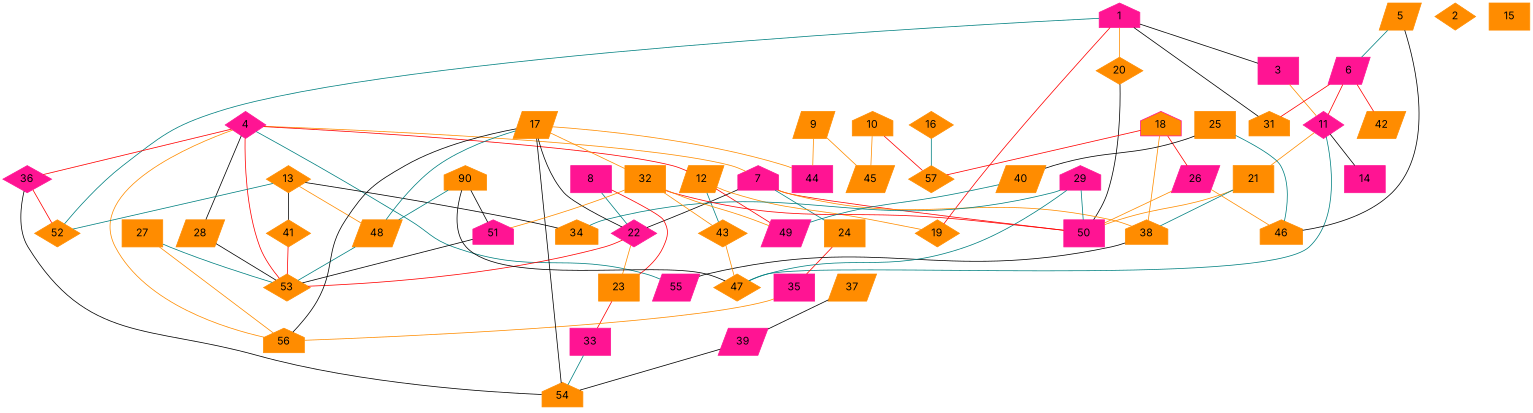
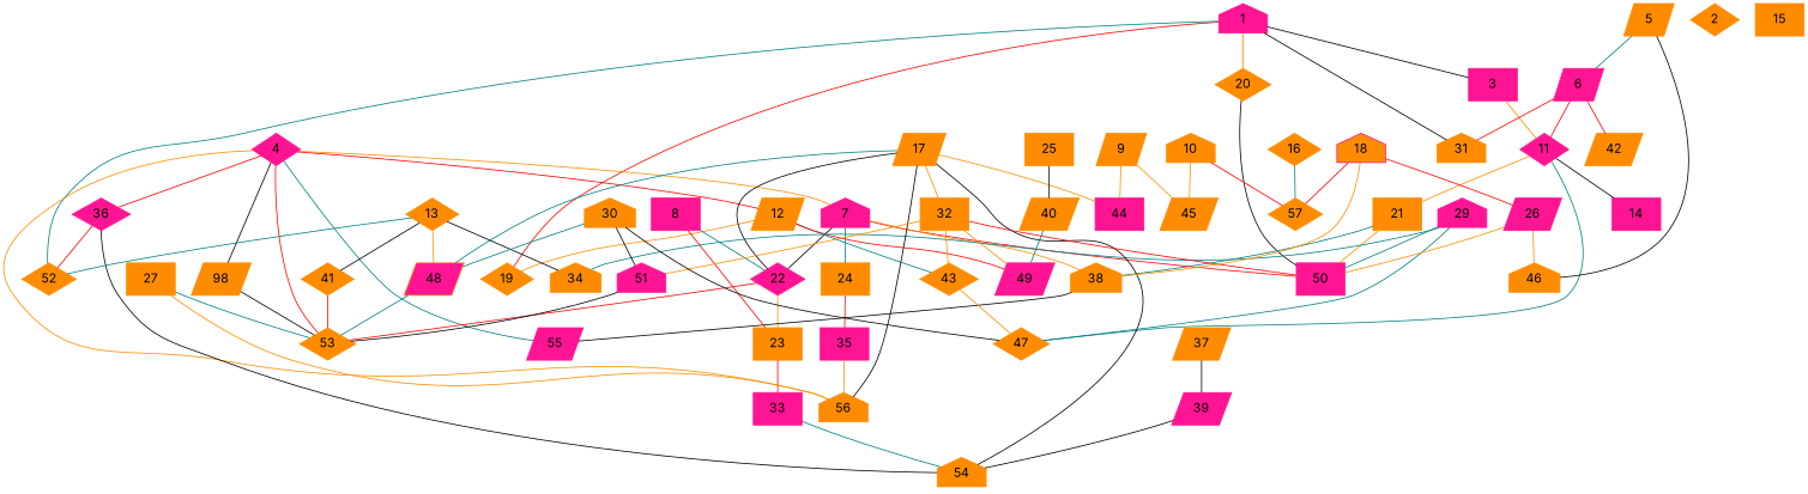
  graph {
    fontname=Inter
    node [color=darkorange fontname=Inter shape=diamond style=filled]
    edge [color=darkorange fontname=Inter]
    1 [color=deeppink shape=house]
    3 [color=deeppink shape=box]
    19
    20
    31 [shape=house]
    52
    11 [color=deeppink]
    50 [color=deeppink shape=box]
    2
    14 [color=deeppink shape=box]
    21 [shape=box]
    47
    4 [color=deeppink]
    7 [color=deeppink shape=house]
    12 [shape=parallelogram]
-   28 [shape=parallelogram]
+   28 [shape=parallelogram label=98]
    36 [color=deeppink]
    53
    55 [color=deeppink shape=parallelogram]
    56 [shape=house]
    22 [color=deeppink]
    24 [shape=box]
    38 [shape=house]
    43
    49 [color=deeppink shape=parallelogram]
    54 [shape=house]
    5 [shape=parallelogram]
    6 [color=deeppink shape=parallelogram]
    46 [shape=house]
    42 [shape=parallelogram]
    23 [shape=box]
    35 [color=deeppink shape=box]
    8 [color=deeppink shape=box]
    33 [color=deeppink shape=box]
    9 [shape=parallelogram]
    44 [color=deeppink shape=box]
    45 [shape=parallelogram]
    10 [shape=house]
    57
    29 [color=deeppink shape=house]
    34 [shape=house]
    13
    41
-   48 [shape=parallelogram]
+   48 [shape=parallelogram fillcolor=deeppink]
    15 [shape=box]
    16
    17 [shape=parallelogram]
    32 [shape=box]
    51 [color=deeppink shape=house]
    18 [color=deeppink fillcolor=darkorange shape=house]
    26 [color=deeppink shape=parallelogram]
    25 [shape=box]
    40 [shape=parallelogram]
    27 [shape=box]
-   30 [shape=house label=90]
+   30 [shape=house]
    37 [shape=parallelogram]
    39 [color=deeppink shape=parallelogram]
    1 -- 3 [color=black]
    1 -- 19 [color=red]
    1 -- 20
    1 -- 31 [color=black]
    1 -- 52 [color=teal]
    3 -- 11
    20 -- 50 [color=black]
    11 -- 14 [color=black]
    11 -- 21
    11 -- 47 [color=teal]
    21 -- 50
    21 -- 38 [color=teal]
    4 -- 7
    4 -- 12 [color=red]
    4 -- 28 [color=black]
    4 -- 36 [color=red]
    4 -- 53 [color=red]
    4 -- 55 [color=teal]
    4 -- 56
    7 -- 50 [color=red]
    7 -- 22 [color=black]
    7 -- 24 [color=teal]
    7 -- 38
    12 -- 19
    12 -- 43 [color=teal]
    12 -- 49 [color=red]
    28 -- 53 [color=black]
    36 -- 52 [color=red]
    36 -- 54 [color=black]
    22 -- 53 [color=red]
    22 -- 23
    24 -- 35 [color=red]
    38 -- 55 [color=black]
    43 -- 47
    5 -- 6 [color=teal]
    5 -- 46 [color=black]
    6 -- 31 [color=red]
    6 -- 11 [color=red]
    6 -- 42 [color=red]
    23 -- 33 [color=red]
    35 -- 56
    8 -- 22 [color=teal]
    8 -- 23 [color=red]
    33 -- 54 [color=teal]
    9 -- 44
    9 -- 45
    10 -- 45
    10 -- 57 [color=red]
    29 -- 50 [color=teal]
    29 -- 47 [color=teal]
    29 -- 34 [color=teal]
    13 -- 52 [color=teal]
    13 -- 34 [color=black]
    13 -- 41 [color=black]
    13 -- 48
    41 -- 53 [color=red]
    48 -- 53 [color=teal]
    16 -- 57 [color=teal]
    17 -- 56 [color=black]
    17 -- 22 [color=black]
    17 -- 54 [color=black]
    17 -- 44
    17 -- 48 [color=teal]
    17 -- 32
    32 -- 50 [color=red]
    32 -- 43
    32 -- 49
    32 -- 51
    51 -- 53 [color=black]
    18 -- 38
    18 -- 57 [color=red]
    18 -- 26 [color=red]
    26 -- 50
    26 -- 46
-   25 -- 46 [color=teal]
    25 -- 40 [color=black]
    40 -- 49 [color=teal]
    27 -- 53 [color=teal]
    27 -- 56
    30 -- 47 [color=black]
    30 -- 48 [color=teal]
    30 -- 51 [color=black]
    37 -- 39 [color=black]
    39 -- 54 [color=black]
  }
